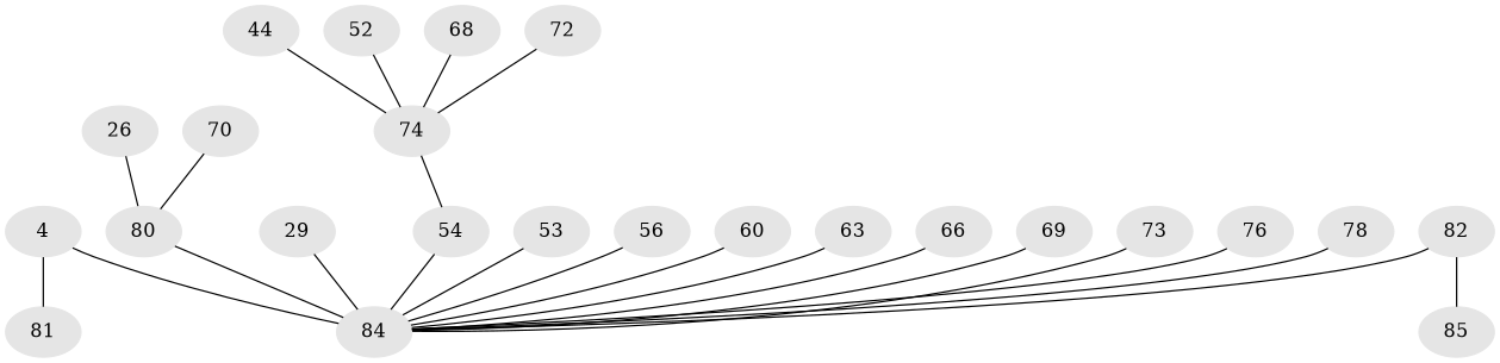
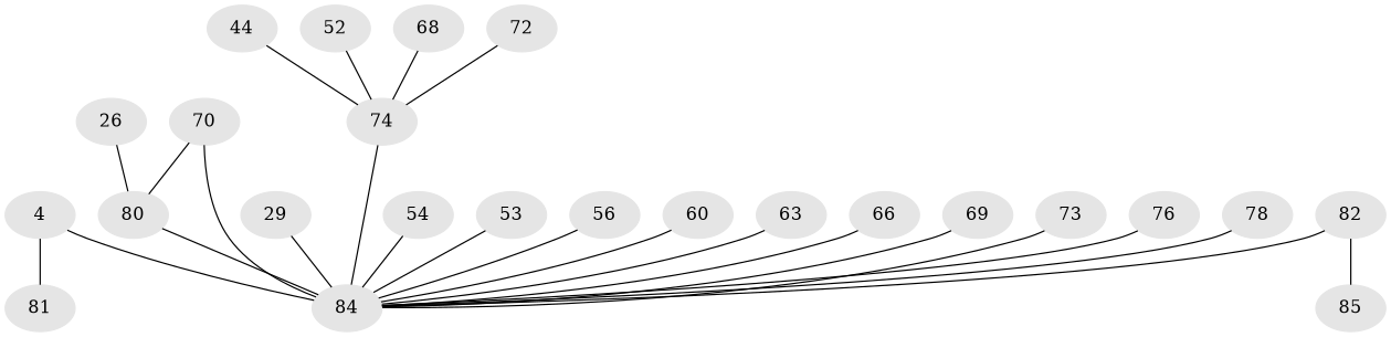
  graph {
    node [color=gray90 style=filled]
    4 [super="+1"]
    81 [super="+32+43+77"]
    84 [super="+58+79+11+37+65"]
    80 [super="+51+16"]
    26
    29
    74 [super="+45+66+71"]
    44
    52
    53
    54
    56
    60
    63
    n15 [label=66 super="+25"]
    68 [super="+46"]
    69
    70 [super="+18"]
    82 [super="+48+61"]
    85 [super="+83"]
    72 [super="+47"]
    73
    76 [super="+67"]
    78 [super="+75"]
    4 -- 81
    4 -- 84 [weight=6]
    80 -- 84 [weight=6]
    26 -- 80
    29 -- 84
-   74 -- 54 [weight=12]
+   74 -- 84 [weight=12]
    44 -- 74
    52 -- 74
    53 -- 84
    54 -- 84
    56 -- 84
    60 -- 84
    63 -- 84
    n15 -- 84
    68 -- 74
    69 -- 84
+   70 -- 84
    70 -- 80
    82 -- 84 [weight=2]
    82 -- 85
    72 -- 74
    73 -- 84
    76 -- 84
    78 -- 84
  }
